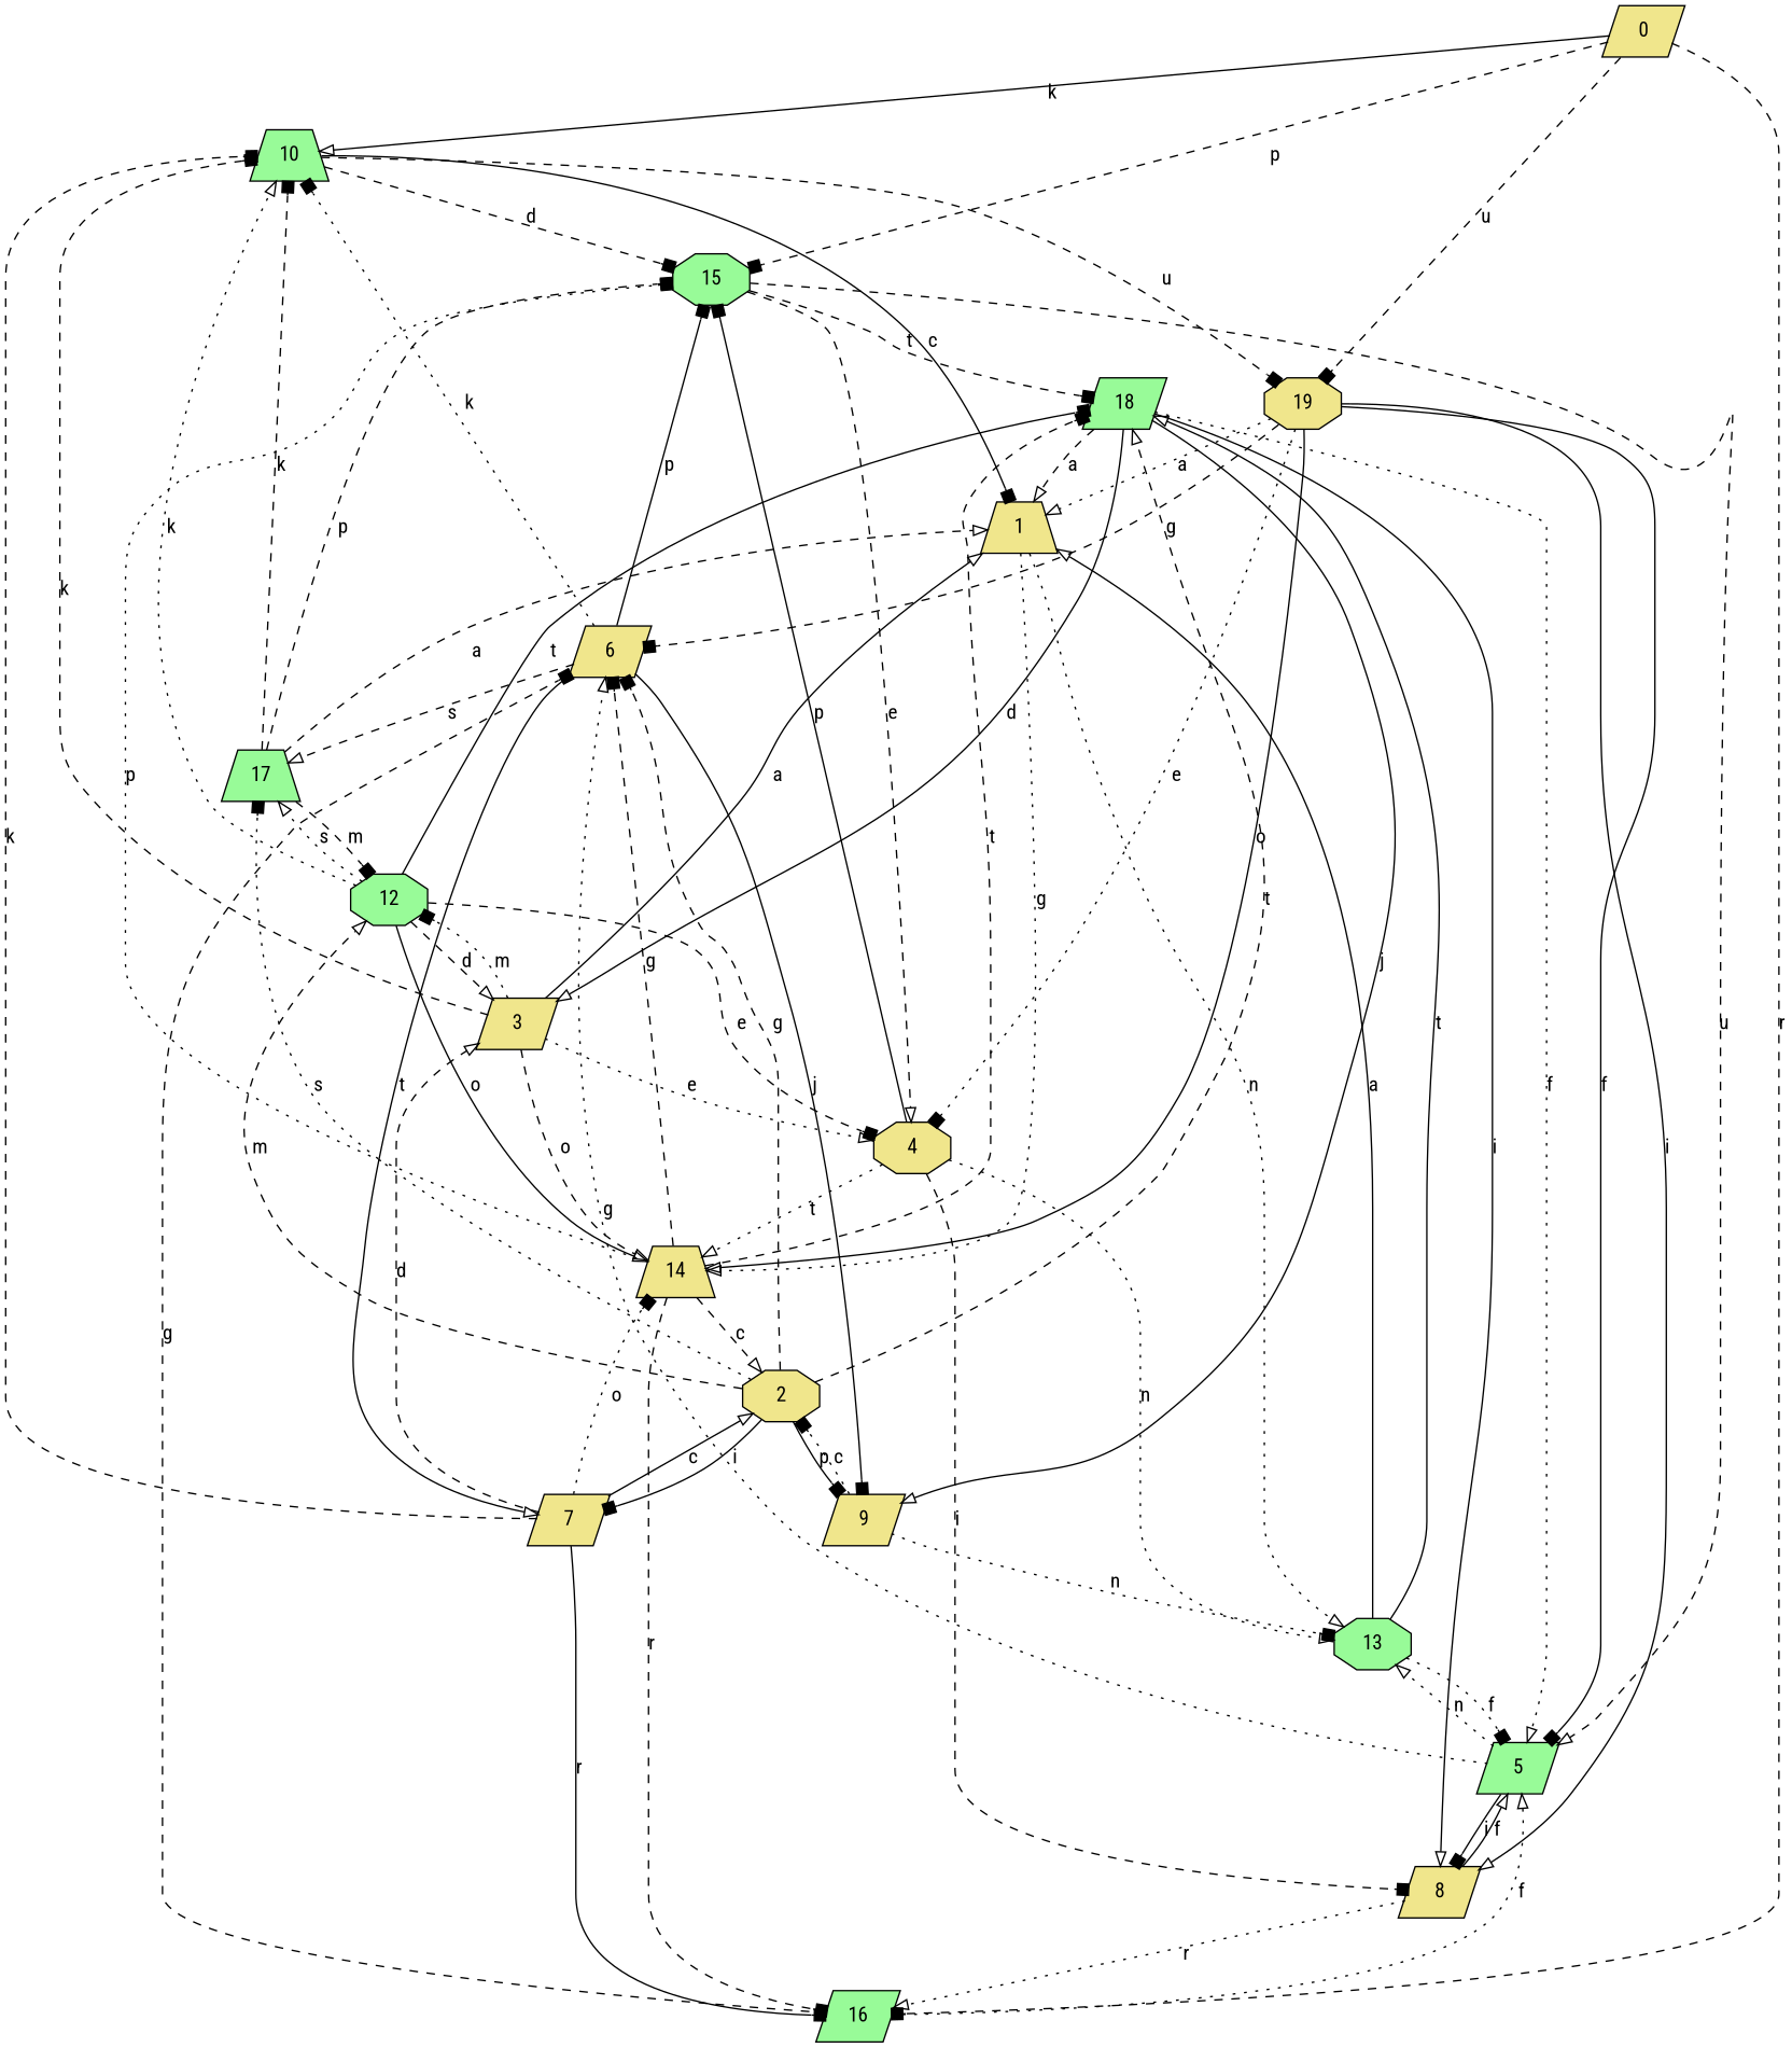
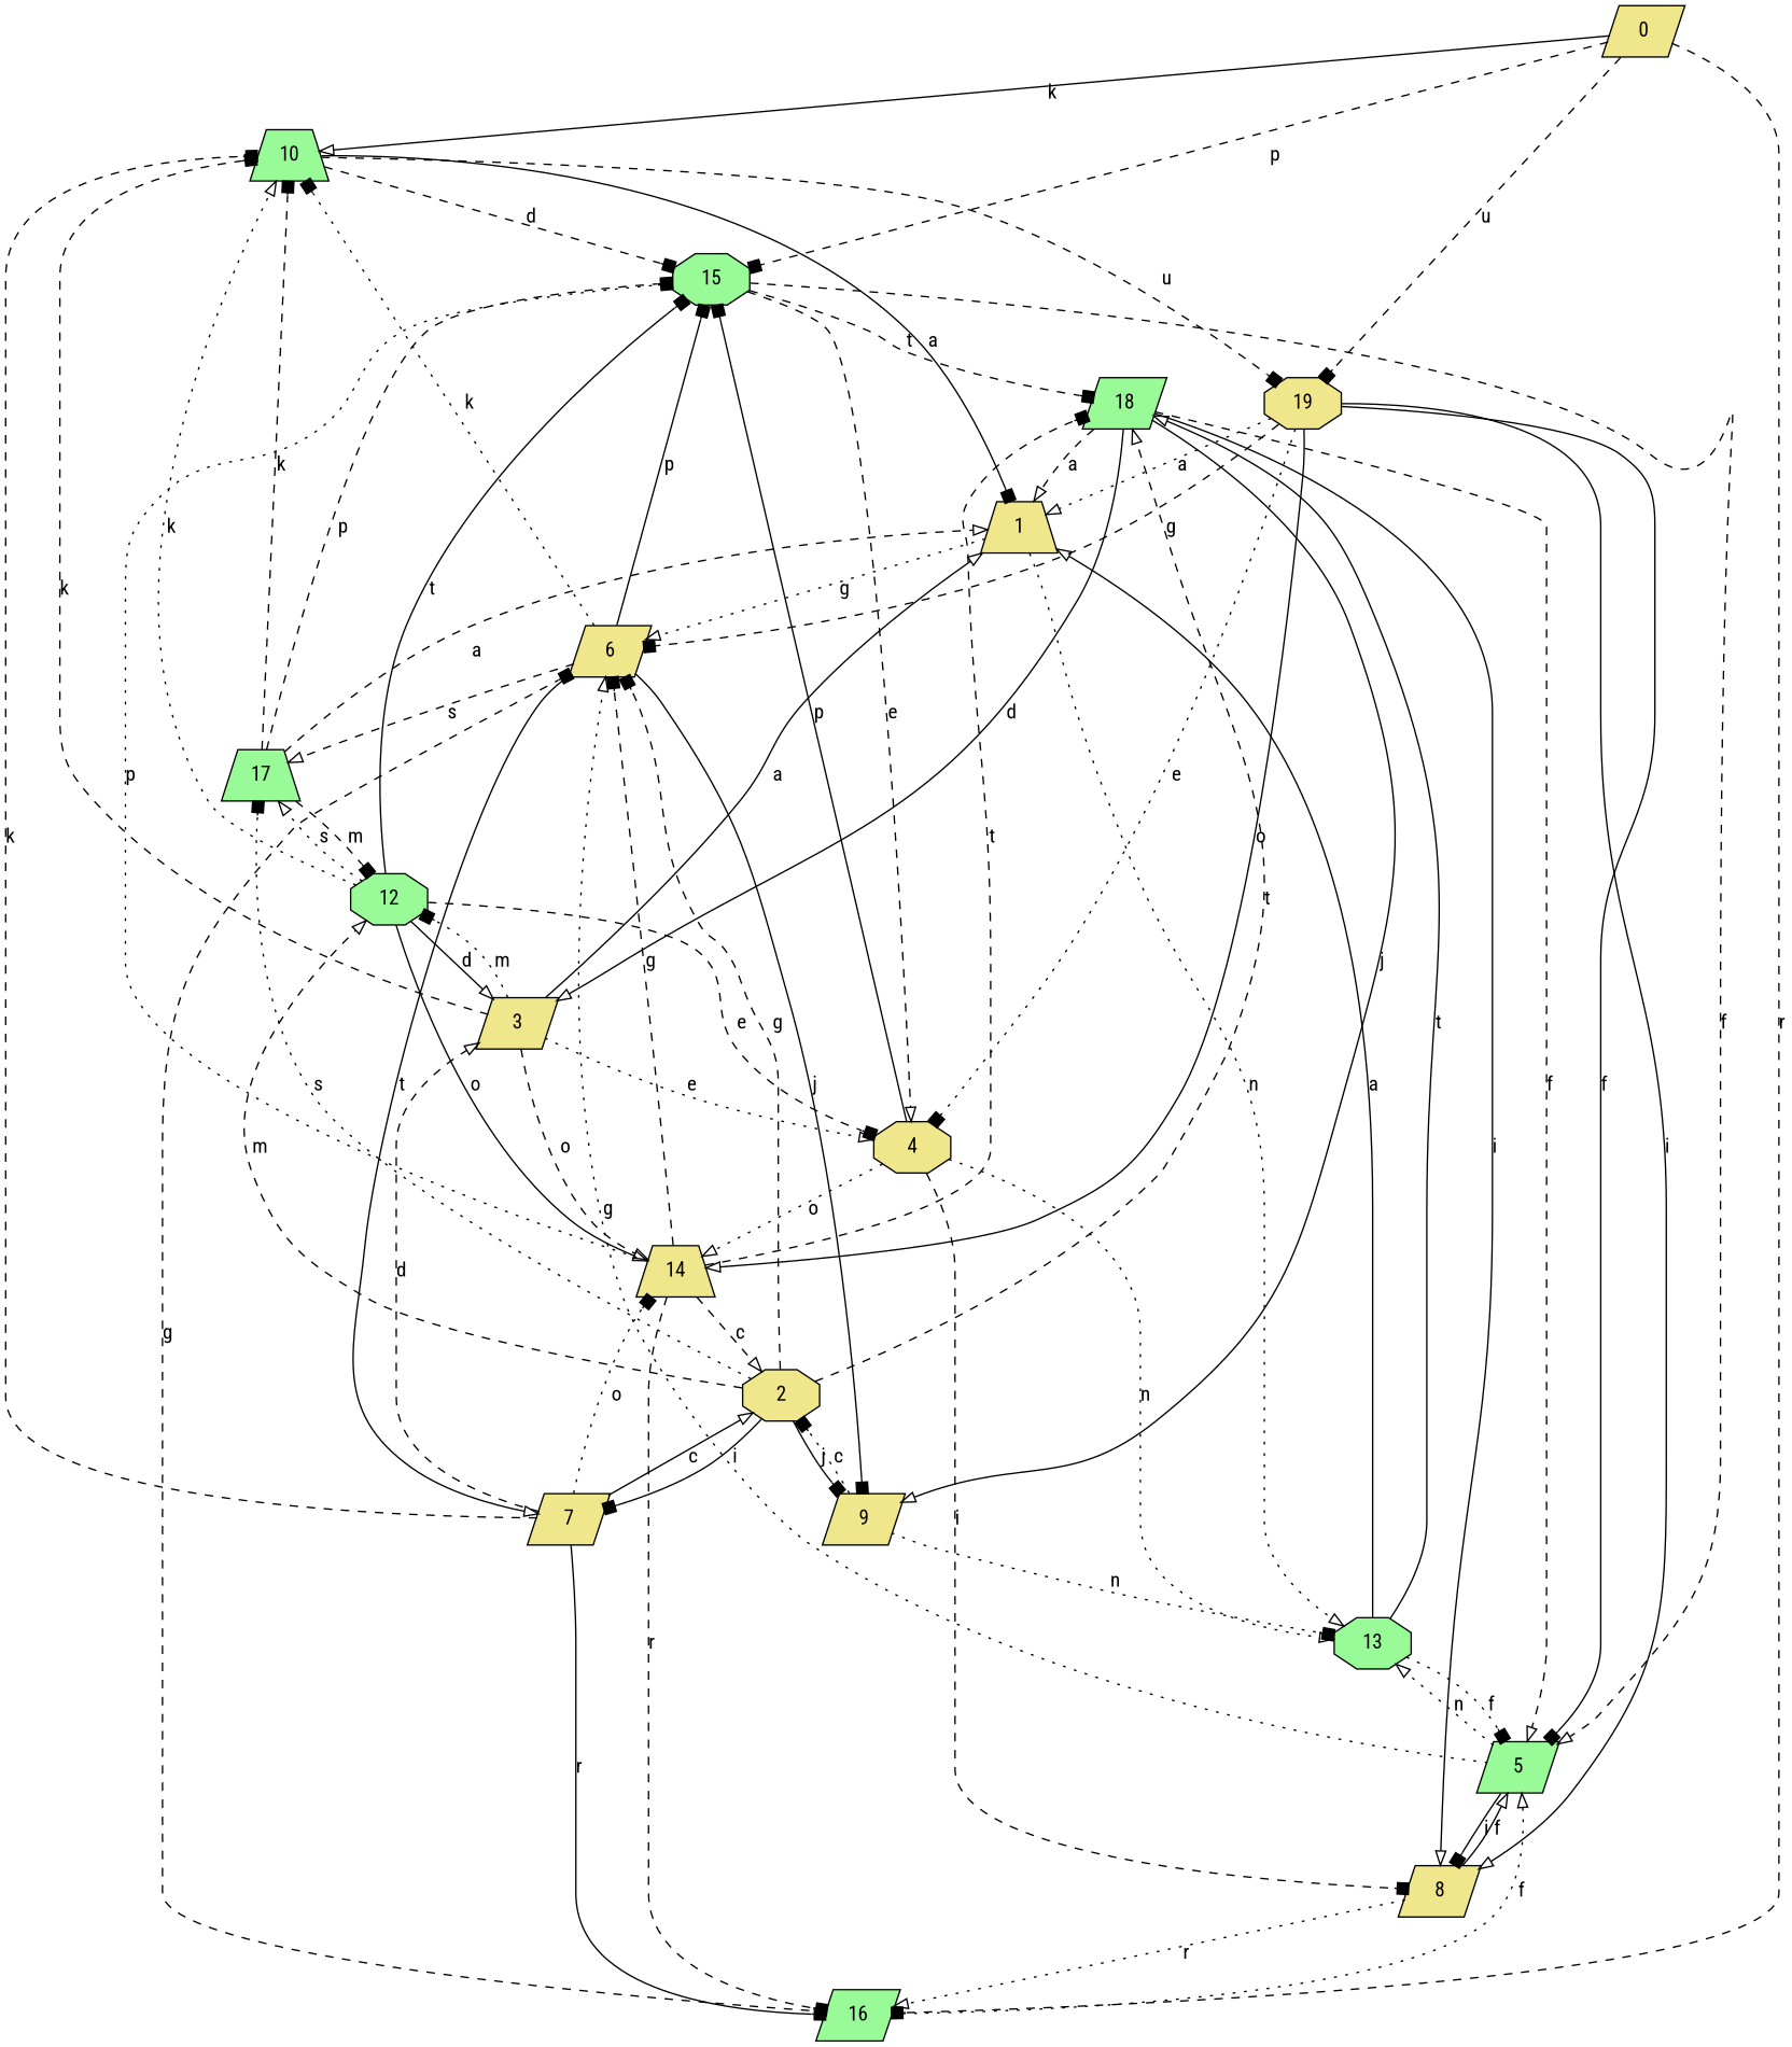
  strict digraph {
    fontname="Roboto Condensed"
    node [fillcolor=khaki fontname="Roboto Condensed" shape=parallelogram style=filled]
    edge [arrowhead=box fontname="Roboto Condensed" style=dashed]
    10 [fillcolor=palegreen shape=trapezium]
    0
    15 [fillcolor=palegreen shape=octagon]
    16 [fillcolor=palegreen]
    19 [shape=octagon]
    1 [shape=trapezium]
    18 [fillcolor=palegreen]
    4 [shape=octagon]
    5 [fillcolor=palegreen]
    6
    14 [shape=trapezium]
    8
    13 [fillcolor=palegreen shape=octagon]
    7
    9
    17 [fillcolor=palegreen shape=trapezium]
    2 [shape=octagon]
    12 [fillcolor=palegreen shape=octagon]
    3
    10 -> 15 [label=d]
    10 -> 19 [label=u]
-   10 -> 1 [label=c style=solid]
+   10 -> 1 [label=a style=solid]
    0 -> 10 [arrowhead=onormal label=k style=solid]
    0 -> 15 [label=p]
    0 -> 16 [label=r]
    0 -> 19 [label=u]
    15 -> 18 [label=t]
    15 -> 4 [arrowhead=onormal label=e]
-   15 -> 5 [arrowhead=onormal label=u]
+   15 -> 5 [arrowhead=onormal label=f]
    16 -> 5 [arrowhead=onormal label=f style=dotted]
    16 -> 6 [label=g]
    19 -> 1 [arrowhead=onormal label=a style=dotted]
    19 -> 4 [label=e style=dotted]
    19 -> 5 [label=f style=solid]
    19 -> 6 [label=g]
    19 -> 14 [arrowhead=onormal label=o style=solid]
    19 -> 8 [arrowhead=onormal label=i style=solid]
-   1 -> 14 [arrowhead=onormal label=g style=dotted]
+   1 -> 6 [arrowhead=onormal label=g style=dotted]
    1 -> 13 [arrowhead=onormal label=n style=dotted]
    18 -> 1 [arrowhead=onormal label=a]
-   18 -> 5 [arrowhead=onormal label=f style=dotted]
+   18 -> 5 [arrowhead=onormal label=f]
    18 -> 8 [arrowhead=onormal label=i style=solid]
    18 -> 9 [arrowhead=onormal label=j style=solid]
    18 -> 3 [arrowhead=onormal label=d style=solid]
    4 -> 15 [label=p style=solid]
-   4 -> 14 [arrowhead=onormal label=t style=dotted]
+   4 -> 14 [arrowhead=onormal label=o style=dotted]
    4 -> 8 [label=i]
    4 -> 13 [arrowhead=onormal label=n style=dotted]
    5 -> 6 [arrowhead=onormal label=g style=dotted]
    5 -> 8 [label=i style=solid]
    5 -> 13 [arrowhead=onormal label=n style=dotted]
    6 -> 10 [label=k style=dotted]
    6 -> 15 [label=p style=solid]
    6 -> 7 [arrowhead=onormal label=t style=solid]
    6 -> 9 [label=j style=solid]
    6 -> 17 [arrowhead=onormal label=s]
    14 -> 15 [label=p style=dotted]
    14 -> 16 [label=r]
    14 -> 18 [label=t]
    14 -> 6 [label=g]
    14 -> 2 [arrowhead=onormal label=c]
    8 -> 16 [arrowhead=onormal label=r style=dotted]
    8 -> 5 [arrowhead=onormal label=f style=solid]
    13 -> 1 [arrowhead=onormal label=a style=solid]
    13 -> 18 [arrowhead=onormal label=t style=solid]
    13 -> 5 [label=f style=dotted]
    7 -> 10 [label=k]
    7 -> 16 [label=r style=solid]
    7 -> 14 [label=o style=dotted]
    7 -> 2 [arrowhead=onormal label=c style=solid]
    7 -> 3 [arrowhead=onormal label=d]
    9 -> 13 [label=n style=dotted]
    9 -> 2 [label=c style=dotted]
    17 -> 10 [label=k]
    17 -> 15 [label=p]
    17 -> 1 [arrowhead=onormal label=a]
    17 -> 12 [label=m]
    2 -> 18 [arrowhead=onormal label=t]
    2 -> 6 [label=g]
    2 -> 7 [label=i style=solid]
-   2 -> 9 [label=p style=solid]
+   2 -> 9 [label=j style=solid]
    2 -> 17 [label=s style=dotted]
    2 -> 12 [arrowhead=onormal label=m]
    12 -> 10 [arrowhead=onormal label=k style=dotted]
-   12 -> 18 [label=t style=solid]
+   12 -> 15 [label=t style=solid]
    12 -> 4 [label=e]
    12 -> 14 [arrowhead=onormal label=o style=solid]
    12 -> 17 [arrowhead=onormal label=s style=dotted]
-   12 -> 3 [arrowhead=onormal label=d]
+   12 -> 3 [arrowhead=onormal label=d style=solid]
    3 -> 10 [label=k]
    3 -> 1 [arrowhead=onormal label=a style=solid]
    3 -> 4 [arrowhead=onormal label=e style=dotted]
    3 -> 14 [arrowhead=onormal label=o]
    3 -> 12 [label=m style=dotted]
  }
